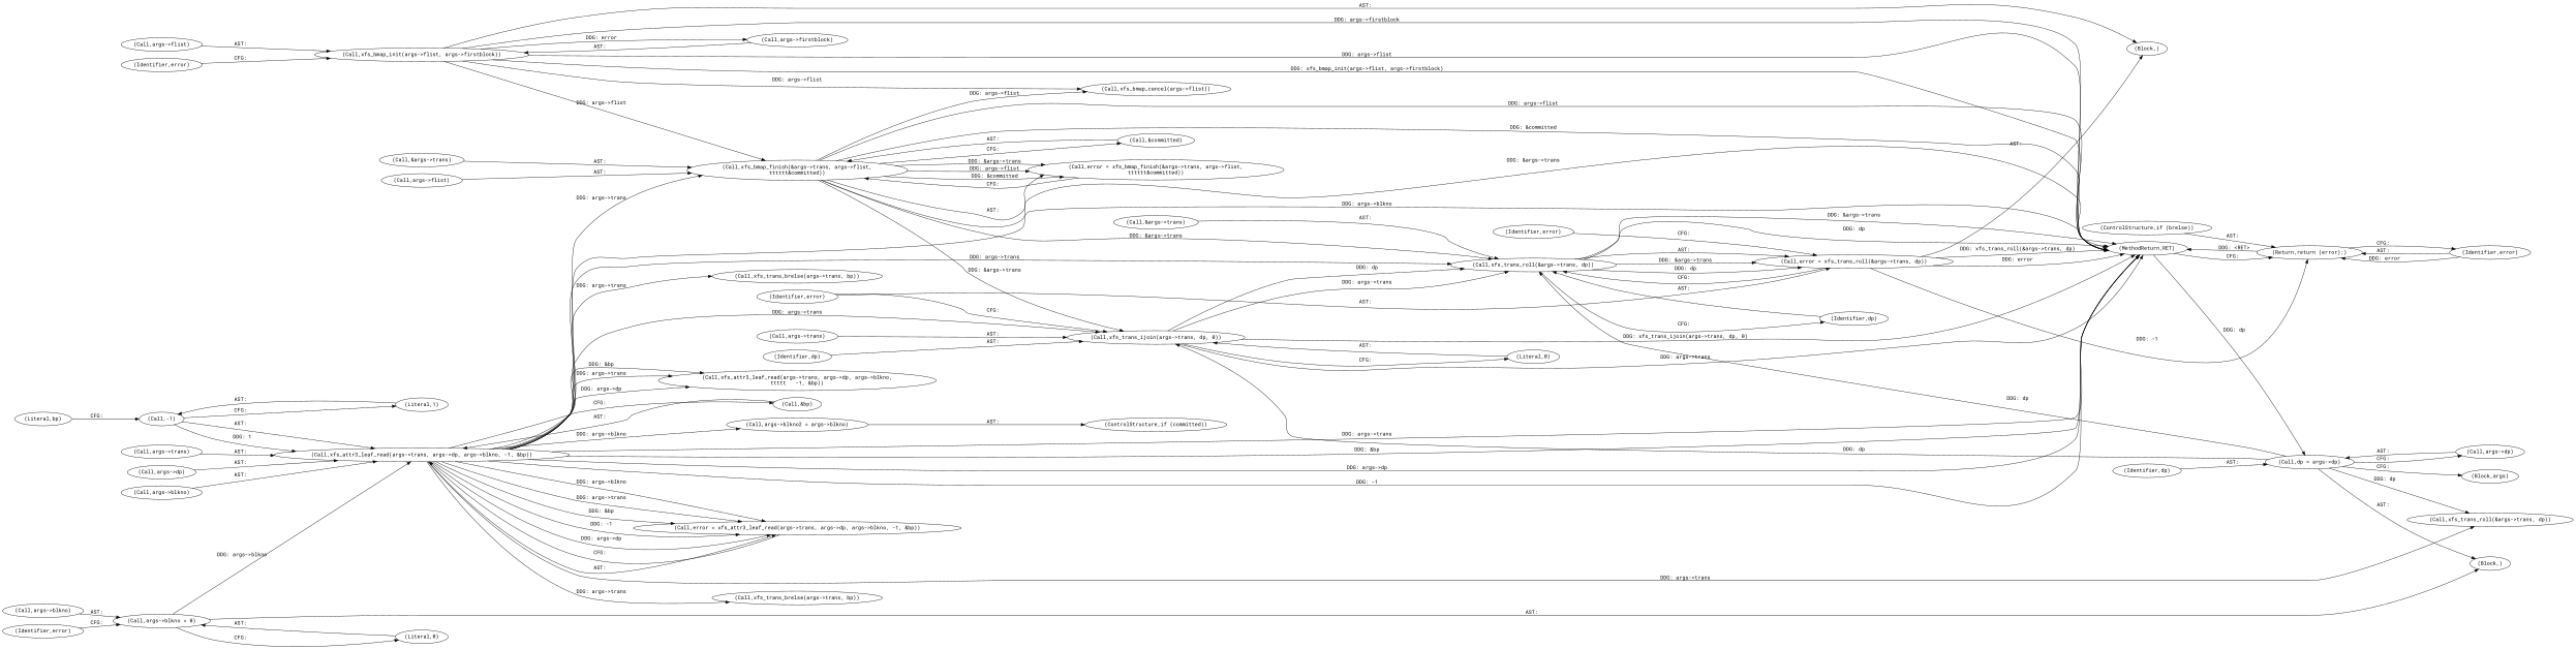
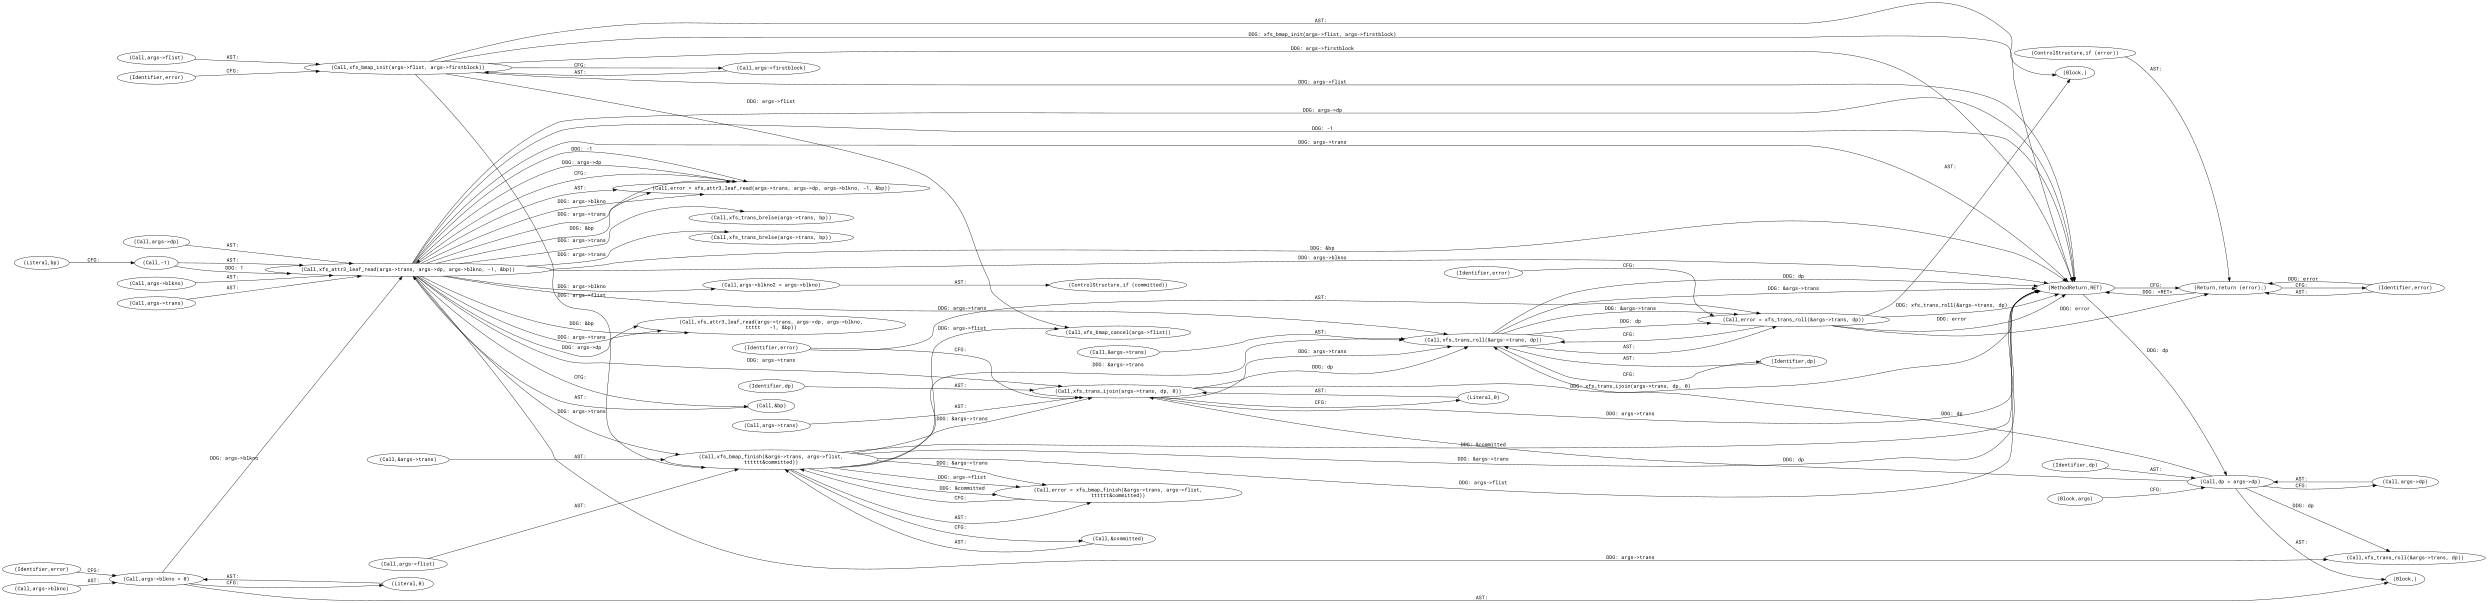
  digraph {
    fontname="Roboto Mono"
    rankdir=LR
    node [fontname="Roboto Mono"]
    edge [fontname="Roboto Mono"]
    n1 [label="(Call,xfs_trans_ijoin(args->trans, dp, 0))"]
    n2 [label="(Call,xfs_trans_roll(&args->trans, dp))"]
    n3 [label="(Literal,0)"]
    n4 [label="(MethodReturn,RET)"]
    n5 [label="(Call,error = xfs_trans_roll(&args->trans, dp))"]
    n6 [label="(Identifier,dp)"]
    n7 [label="(ControlStructure,if (committed))"]
    n8 [label="(Call,dp = args->dp)"]
    n9 [label="(Return,return (error);)"]
    n10 [label="(Call,xfs_bmap_finish(&args->trans, args->flist,\n\t\t\t\t\t\t&committed))"]
    n11 [label="(Call,&committed)"]
    n12 [label="(Call,xfs_bmap_cancel(args->flist))"]
    n13 [label="(Call,error = xfs_bmap_finish(&args->trans, args->flist,\n\t\t\t\t\t\t&committed))"]
    n14 [label="(Call,xfs_attr3_leaf_read(args->trans, args->dp, args->blkno, -1, &bp))"]
    n15 [label="(Call,xfs_attr3_leaf_read(args->trans, args->dp, args->blkno,\n\t\t\t\t\t   -1, &bp))"]
    n16 [label="(Call,error = xfs_attr3_leaf_read(args->trans, args->dp, args->blkno, -1, &bp))"]
    n17 [label="(Call,xfs_trans_brelse(args->trans, bp))"]
    n18 [label="(Call,xfs_trans_roll(&args->trans, dp))"]
    n19 [label="(Call,xfs_trans_brelse(args->trans, bp))"]
    n20 [label="(Call,&bp)"]
    n21 [label="(Call,args->blkno2 = args->blkno)"]
    n22 [label="(Call,args->blkno = 0)"]
    n23 [label="(Block,)"]
    n24 [label="(Literal,0)"]
    n25 [label="(Call,-1)"]
-   n26 [label="(Literal,1)"]
    n27 [label="(Call,xfs_bmap_init(args->flist, args->firstblock))"]
    n28 [label="(Call,args->firstblock)"]
    n29 [label="(Block,)"]
    n30 [label="(Call,args->dp)"]
    n31 [label="(Identifier,error)"]
-   n32 [label="(ControlStructure,if (brelse))"]
+   n32 [label="(ControlStructure,if (error))"]
    n33 [label="(Identifier,error)"]
    n34 [label="(Identifier,error)"]
    n35 [label="(Call,args->flist)"]
    n36 [label="(Block,args)"]
    n37 [label="(Identifier,dp)"]
    n38 [label="(Identifier,dp)"]
    n39 [label="(Call,&args->trans)"]
    n40 [label="(Call,args->trans)"]
    n41 [label="(Call,args->trans)"]
    n42 [label="(Call,args->dp)"]
    n43 [label="(Literal,bp)"]
    n44 [label="(Identifier,error)"]
    n45 [label="(Identifier,error)"]
    n46 [label="(Call,args->flist)"]
    n47 [label="(Call,args->blkno)"]
    n48 [label="(Call,args->blkno)"]
    n49 [label="(Call,&args->trans)"]
    n1 -> n2 [label="DDG: args->trans"]
    n1 -> n2 [label="DDG: dp"]
    n1 -> n3 [label="CFG: "]
    n1 -> n4 [label="DDG: xfs_trans_ijoin(args->trans, dp, 0)"]
    n1 -> n4 [label="DDG: args->trans"]
    n2 -> n4 [label="DDG: dp"]
    n2 -> n4 [label="DDG: &args->trans"]
    n2 -> n5 [label="AST: "]
    n2 -> n5 [label="DDG: &args->trans"]
    n2 -> n5 [label="DDG: dp"]
    n2 -> n6 [label="CFG: "]
    n3 -> n1 [label="AST: "]
    n4 -> n8 [label="DDG: dp"]
    n4 -> n9 [label="CFG: "]
    n5 -> n2 [label="CFG: "]
    n5 -> n4 [label="DDG: error"]
    n5 -> n4 [label="DDG: xfs_trans_roll(&args->trans, dp)"]
-   n5 -> n9 [label="DDG: -1"]
+   n5 -> n9 [label="DDG: error"]
    n5 -> n29 [label="AST: "]
    n6 -> n2 [label="AST: "]
    n8 -> n1 [label="DDG: dp"]
    n8 -> n2 [label="DDG: dp"]
    n8 -> n18 [label="DDG: dp"]
    n8 -> n23 [label="AST: "]
    n8 -> n30 [label="CFG: "]
    n9 -> n4 [label="DDG: <RET>"]
    n9 -> n31 [label="CFG: "]
    n10 -> n1 [label="DDG: &args->trans"]
    n10 -> n2 [label="DDG: &args->trans"]
    n10 -> n4 [label="DDG: &args->trans"]
    n10 -> n4 [label="DDG: args->flist"]
    n10 -> n4 [label="DDG: &committed"]
    n10 -> n11 [label="CFG: "]
    n10 -> n12 [label="DDG: args->flist"]
    n10 -> n13 [label="AST: "]
    n10 -> n13 [label="DDG: &args->trans"]
    n10 -> n13 [label="DDG: args->flist"]
    n10 -> n13 [label="DDG: &committed"]
    n11 -> n10 [label="AST: "]
    n13 -> n10 [label="CFG: "]
    n14 -> n1 [label="DDG: args->trans"]
    n14 -> n2 [label="DDG: args->trans"]
    n14 -> n4 [label="DDG: &bp"]
    n14 -> n4 [label="DDG: args->blkno"]
    n14 -> n4 [label="DDG: args->dp"]
    n14 -> n4 [label="DDG: -1"]
    n14 -> n4 [label="DDG: args->trans"]
    n14 -> n10 [label="DDG: args->trans"]
    n14 -> n15 [label="DDG: args->trans"]
    n14 -> n15 [label="DDG: args->dp"]
    n14 -> n15 [label="DDG: &bp"]
    n14 -> n16 [label="AST: "]
    n14 -> n16 [label="DDG: args->blkno"]
    n14 -> n16 [label="DDG: args->trans"]
    n14 -> n16 [label="DDG: &bp"]
    n14 -> n16 [label="DDG: -1"]
    n14 -> n16 [label="DDG: args->dp"]
    n14 -> n17 [label="DDG: args->trans"]
    n14 -> n18 [label="DDG: args->trans"]
    n14 -> n19 [label="DDG: args->trans"]
    n14 -> n20 [label="CFG: "]
    n14 -> n21 [label="DDG: args->blkno"]
    n16 -> n14 [label="CFG: "]
    n20 -> n14 [label="AST: "]
    n21 -> n7 [label="AST: "]
    n22 -> n14 [label="DDG: args->blkno"]
    n22 -> n23 [label="AST: "]
    n22 -> n24 [label="CFG: "]
    n24 -> n22 [label="AST: "]
    n25 -> n14 [label="AST: "]
    n25 -> n14 [label="DDG: 1"]
-   n25 -> n26 [label="CFG: "]
-   n26 -> n25 [label="AST: "]
    n27 -> n4 [label="DDG: args->flist"]
    n27 -> n4 [label="DDG: xfs_bmap_init(args->flist, args->firstblock)"]
    n27 -> n4 [label="DDG: args->firstblock"]
    n27 -> n10 [label="DDG: args->flist"]
    n27 -> n12 [label="DDG: args->flist"]
-   n27 -> n28 [label="DDG: error"]
+   n27 -> n28 [label="CFG: "]
    n27 -> n29 [label="AST: "]
    n28 -> n27 [label="AST: "]
    n30 -> n8 [label="AST: "]
    n31 -> n9 [label="AST: "]
    n31 -> n9 [label="DDG: error"]
    n32 -> n9 [label="AST: "]
    n33 -> n1 [label="CFG: "]
    n33 -> n5 [label="AST: "]
    n34 -> n22 [label="CFG: "]
    n35 -> n27 [label="AST: "]
-   n8 -> n36 [label="CFG: "]
+   n36 -> n8 [label="CFG: "]
    n37 -> n8 [label="AST: "]
    n38 -> n1 [label="AST: "]
    n39 -> n2 [label="AST: "]
    n40 -> n14 [label="AST: "]
    n41 -> n1 [label="AST: "]
    n42 -> n14 [label="AST: "]
    n43 -> n25 [label="CFG: "]
    n44 -> n27 [label="CFG: "]
    n45 -> n5 [label="CFG: "]
    n46 -> n10 [label="AST: "]
    n47 -> n14 [label="AST: "]
    n48 -> n22 [label="AST: "]
    n49 -> n10 [label="AST: "]
  }
